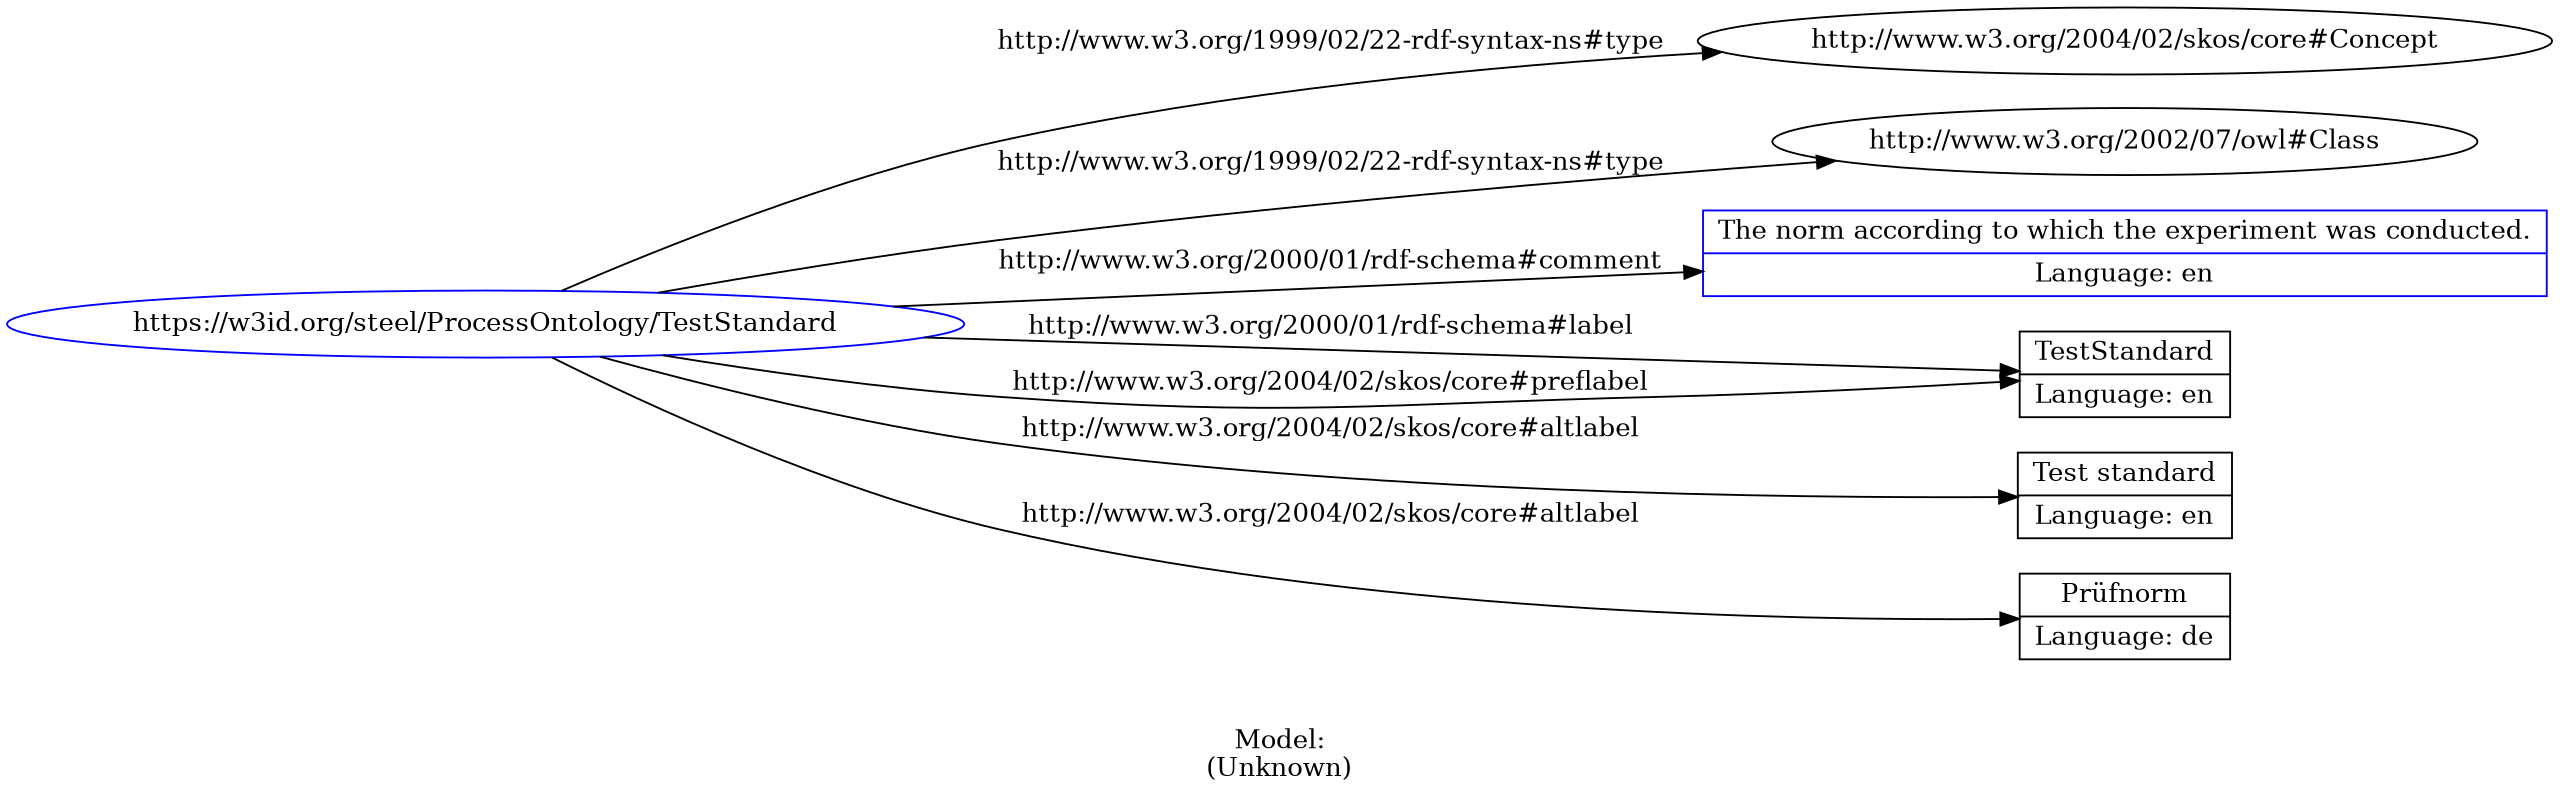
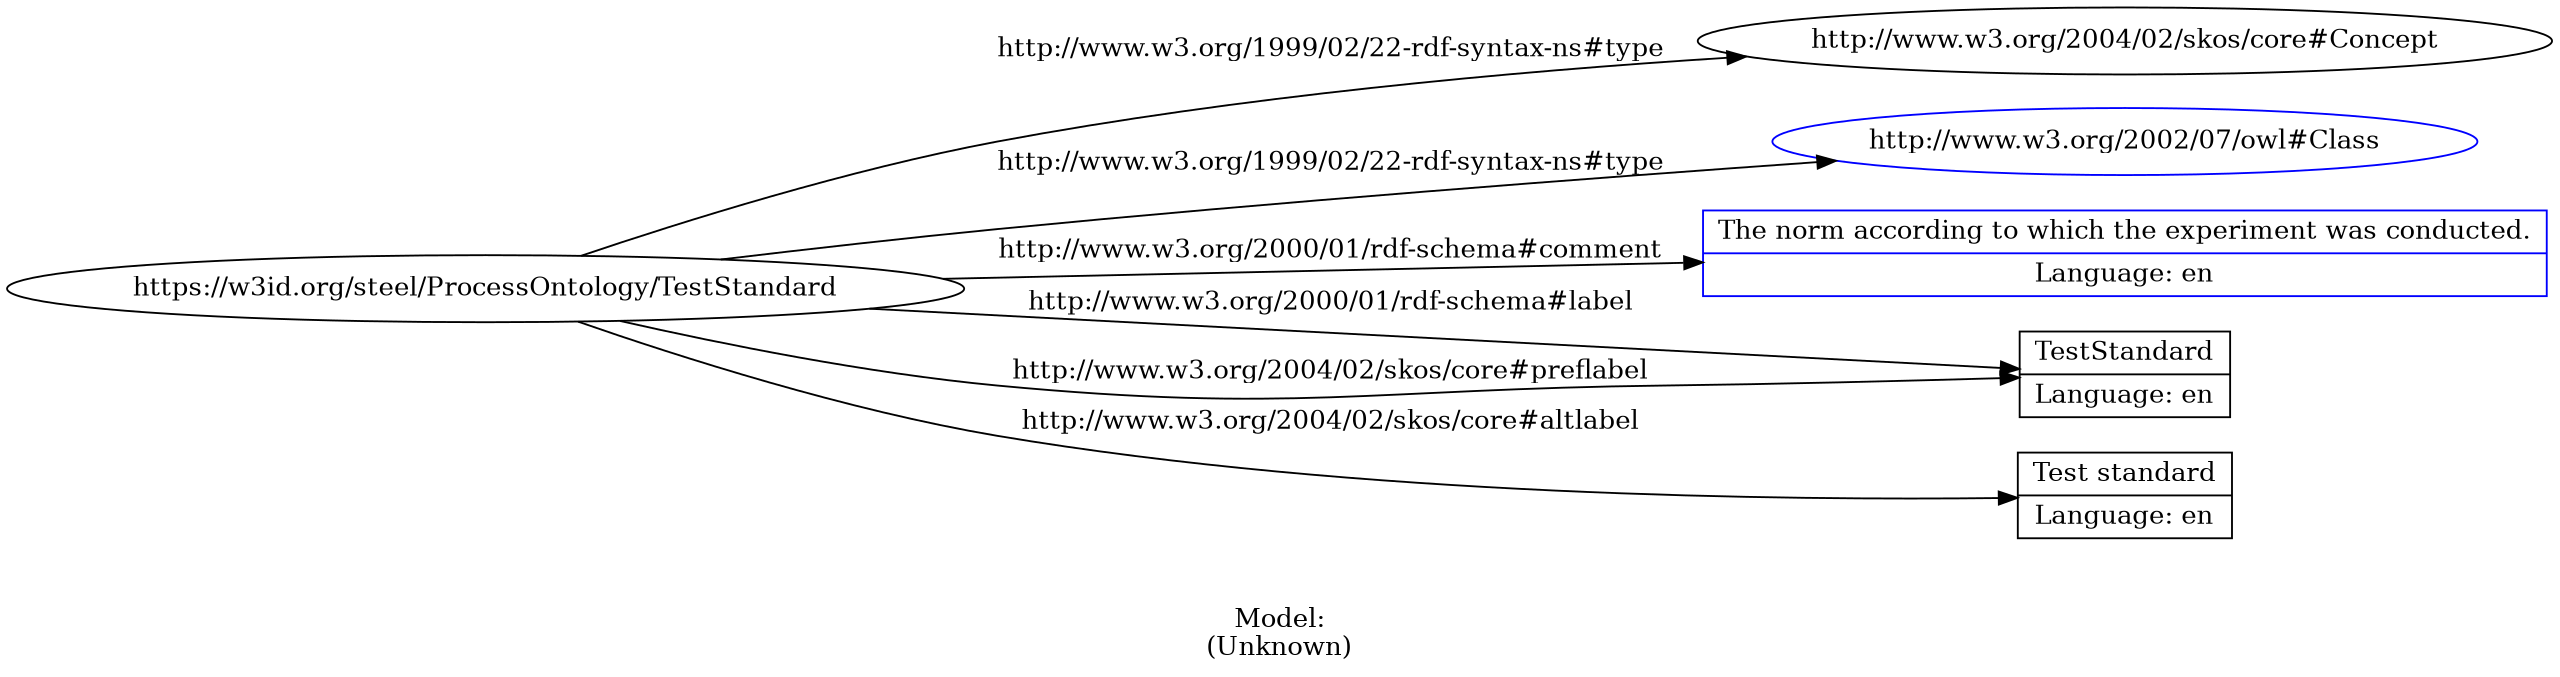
  digraph {
    label="\n\nModel:\n(Unknown)"
    rankdir=LR
    node [shape=record]
-   n1 [color=blue label="https://w3id.org/steel/ProcessOntology/TestStandard" shape=ellipse]
+   n1 [color=black label="https://w3id.org/steel/ProcessOntology/TestStandard" shape=ellipse]
    n2 [color=black label="http://www.w3.org/2004/02/skos/core#Concept" shape=ellipse]
-   n3 [color=black label="http://www.w3.org/2002/07/owl#Class" shape=ellipse]
+   n3 [color=blue label="http://www.w3.org/2002/07/owl#Class" shape=ellipse]
    n4 [color=blue label="The norm according to which the experiment was conducted.|Language: en"]
    n5 [label="TestStandard|Language: en"]
    n6 [label="Test standard|Language: en"]
-   n7 [label="Prüfnorm|Language: de"]
    n1 -> n2 [label="http://www.w3.org/1999/02/22-rdf-syntax-ns#type"]
    n1 -> n3 [label="http://www.w3.org/1999/02/22-rdf-syntax-ns#type"]
    n1 -> n4 [label="http://www.w3.org/2000/01/rdf-schema#comment"]
    n1 -> n5 [label="http://www.w3.org/2000/01/rdf-schema#label"]
    n1 -> n5 [label="http://www.w3.org/2004/02/skos/core#preflabel"]
    n1 -> n6 [label="http://www.w3.org/2004/02/skos/core#altlabel"]
-   n1 -> n7 [label="http://www.w3.org/2004/02/skos/core#altlabel"]
  }
